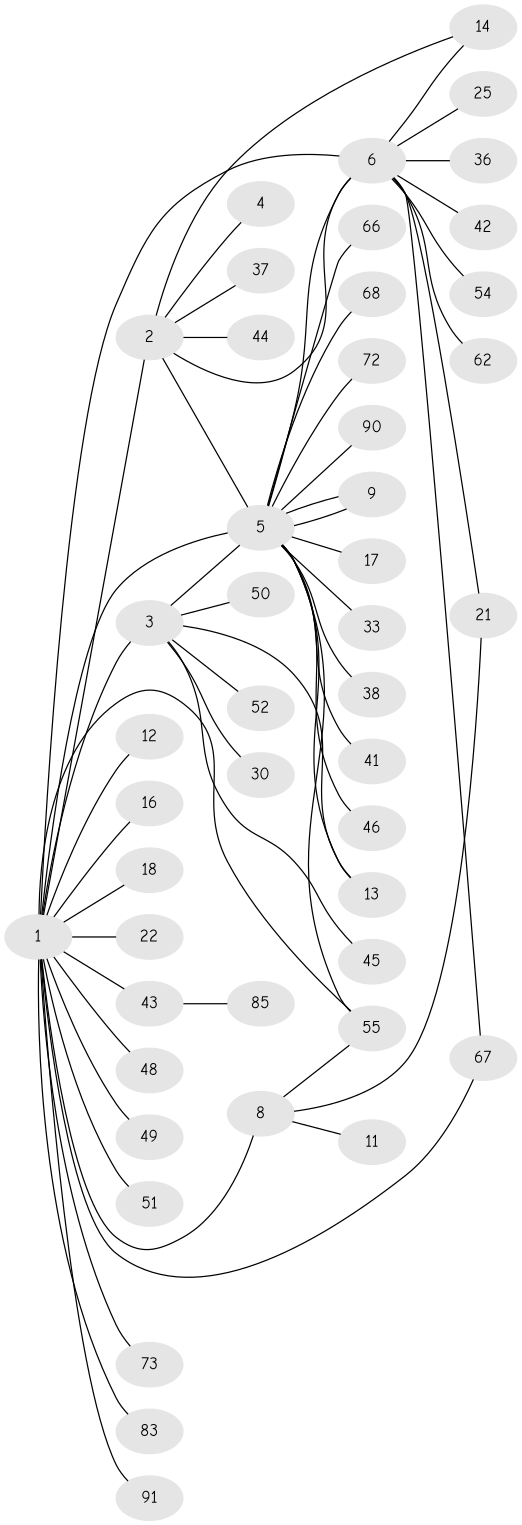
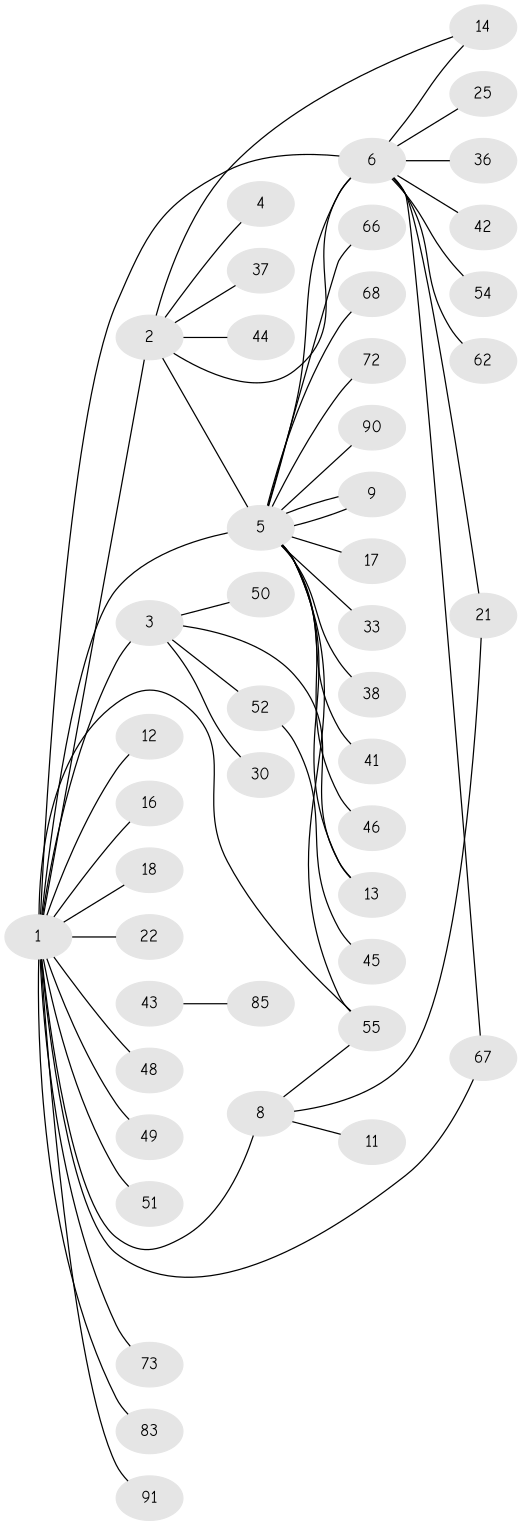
  graph {
    fontname="Comic Neue"
    rankdir=LR
    node [color=gray90 fontname="Comic Neue" style=filled]
    edge [fontname="Comic Neue"]
    2 [super="+7"]
    5 [super="+32+29+15+11+27"]
    6 [super="+19"]
    4
    14 [super="+53+57"]
    37
    44
    1
    3
    8 [super="+47+88+80+31+35"]
    12
    16
    18
    22 [super="+39"]
    43 [super="+71"]
    48
    49 [super="+89"]
    51
    55 [super="+69"]
    67
    73
    83
    91
    13
    30
    45
    50
    52
    9
    17
    33
    38
    41 [super="+64"]
    46 [super="+86"]
    66
    68
    72
    90
    21 [super="+58"]
    25
    36
    42
    54
    62 [super="+77"]
    n45 [label=11]
    85
    2 -- 5
    2 -- 6
    2 -- 4
    2 -- 14
    2 -- 37
    2 -- 44
    5 -- 6 [weight=2]
    5 -- 55 [weight=2]
    5 -- 13 [weight=2]
    5 -- 9
    5 -- 9
    5 -- 17
    5 -- 33
    5 -- 38
    5 -- 41
    5 -- 46
    5 -- 66
    5 -- 68
    5 -- 72
    5 -- 90
    6 -- 14
    6 -- 67
    6 -- 21
    6 -- 25
    6 -- 36
    6 -- 42
    6 -- 54
    6 -- 62
    1 -- 2
    1 -- 5 [weight=2]
    1 -- 6
    1 -- 3
    1 -- 8
    1 -- 12
    1 -- 16
    1 -- 18
    1 -- 22
-   1 -- 43
    1 -- 48
    1 -- 49
    1 -- 51
    1 -- 55
    1 -- 67
    1 -- 73
    1 -- 83
    1 -- 91
-   3 -- 5
    3 -- 13
    3 -- 30
-   3 -- 45
+   52 -- 45
    3 -- 50
    3 -- 52
    8 -- 55
    8 -- 21
    8 -- n45
    43 -- 85
  }
